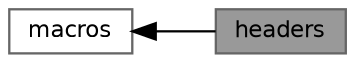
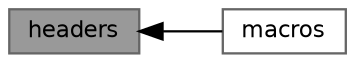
  digraph {
    rankdir=LR
    node [fontname=Helvetica fontsize=10 shape=box style=filled]
    n1 [color=gray40 fillcolor=grey60 fontcolor=black height=0.2 label=headers width=0.4]
    n2 [color=grey40 fillcolor=white height=0.2 label=macros width=0.4]
-   n2 -> n1 [dir=back fontname=Helvetica fontsize=10 labelfontname=Helvetica labelfontsize=10 shape=plaintext style=solid]
+   n1 -> n2 [dir=back fontname=Helvetica fontsize=10 labelfontname=Helvetica labelfontsize=10 shape=plaintext style=solid]
  }
